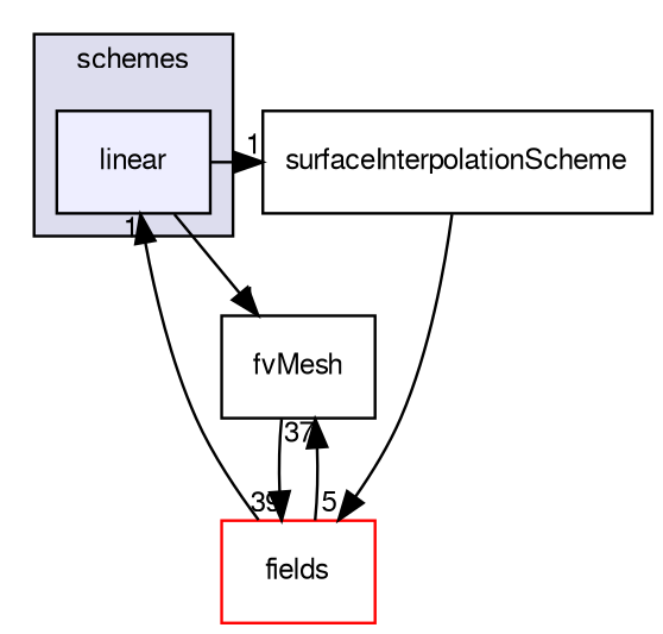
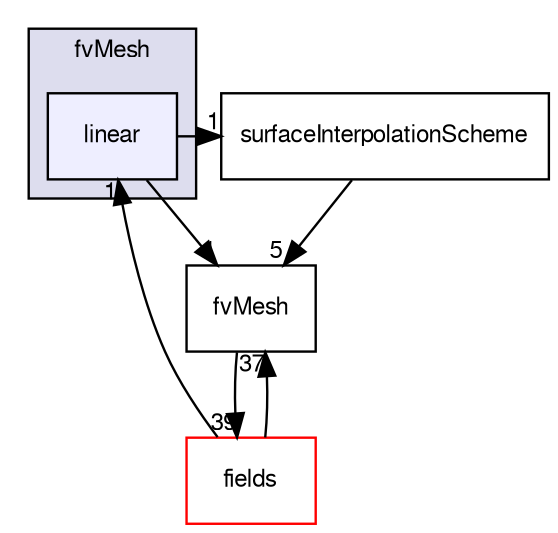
  digraph {
    compound=true
    node [fontname=FreeSans fontsize=10 shape=box]
    edge [headlabel=1 labeldistance=1.5 labelfontname=FreeSans labelfontsize=10]
    n1 [fillcolor="#eeeeff" label=linear pencolor=black style=filled]
    n2 [label=surfaceInterpolationScheme]
    n3 [color=black label=fvMesh]
    n4 [color=red label=fields]
    subgraph cluster_1 {
      bgcolor="#ddddee"
      fontname=FreeSans
      fontsize=10
-     label=schemes
+     label=fvMesh
      pencolor=black
      n1
    }
    n1 -> n2
    n1 -> n3
-   n2 -> n4 [headlabel=5]
+   n2 -> n3 [headlabel=5]
    n3 -> n4 [headlabel=39]
    n4 -> n1
    n4 -> n3 [headlabel=37]
  }
